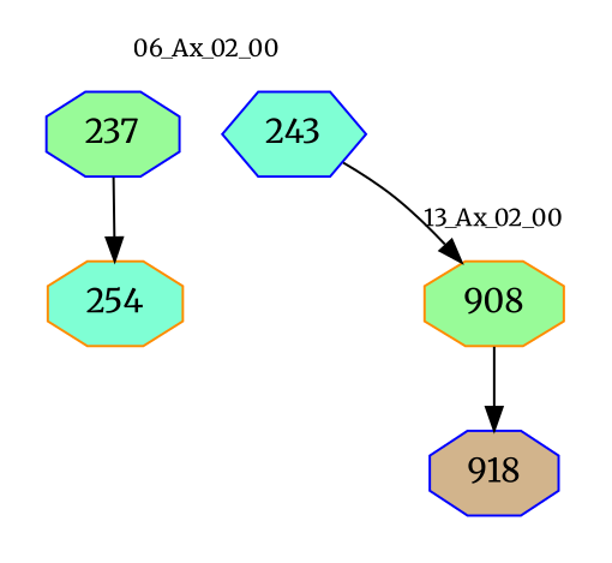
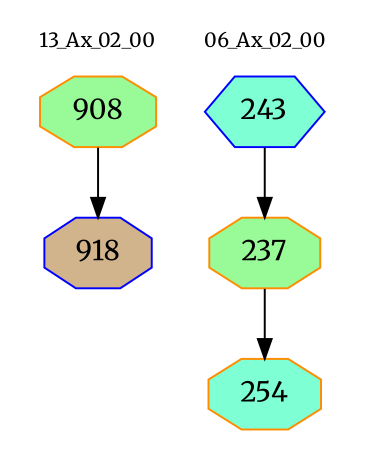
  digraph {
    fontname=Merriweather
    node [color=blue fillcolor=palegreen fontname=Merriweather shape=octagon style=filled]
    edge [color=black fontname=Merriweather]
    n1 [color=darkorange label=908]
    n2 [fillcolor=tan label=918]
    n3 [fillcolor=aquamarine label=243 shape=hexagon]
-   n4 [label=237]
+   n4 [color=darkorange label=237]
    n5 [color=darkorange fillcolor=aquamarine label=254]
    subgraph cluster_1 {
      color=white
      fontsize=10
      label="13_Ax_02_00"
      n1
      n2
    }
    subgraph cluster_2 {
      color=white
      fontsize=10
      label="06_Ax_02_00"
      n3
      n4
      n5
    }
    n1 -> n2
-   n3 -> n1
+   n3 -> n4
    n4 -> n5
  }
